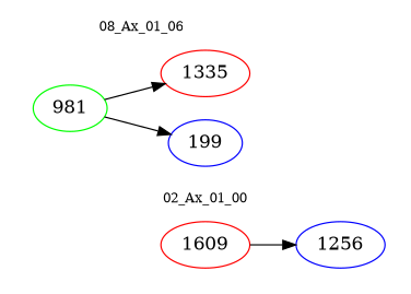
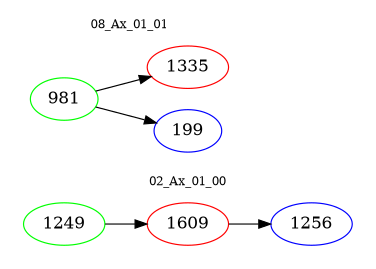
  digraph {
    rankdir=LR
    node [color=green]
    edge [color=black]
+   n1 [label=1249]
    n2 [color=blue label=1256]
    n3 [color=red label=1609]
    n4 [label=981]
    n5 [color=blue label=199]
    n6 [color=red label=1335]
    subgraph cluster_1 {
      color=white
      fontsize=10
      label="02_Ax_01_00"
+     n1
      n2
      n3
    }
    subgraph cluster_2 {
      color=white
      fontsize=10
-     label="08_Ax_01_06"
+     label="08_Ax_01_01"
      n4
      n5
      n6
    }
+   n1 -> n3
    n3 -> n2
    n4 -> n5
    n4 -> n6
  }
